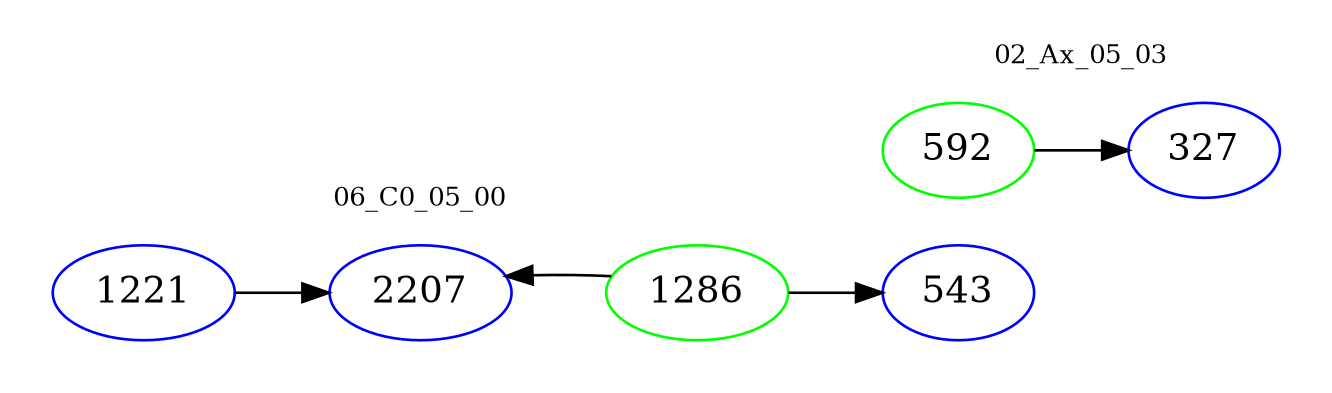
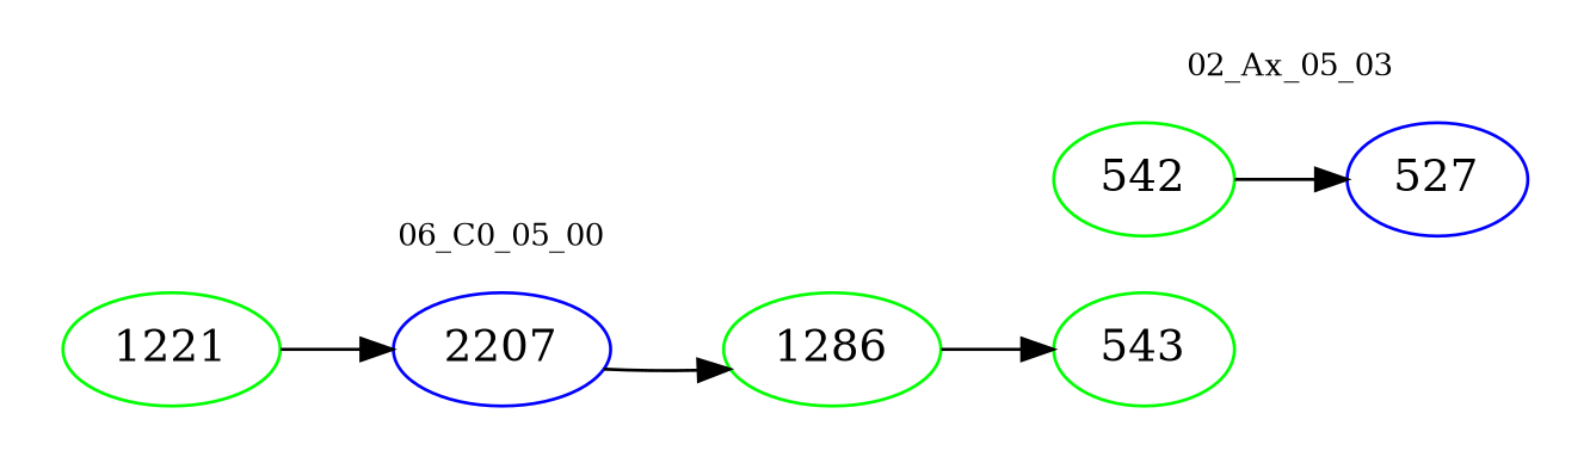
  digraph {
    rankdir=LR
    node [color=green]
    edge [color=black]
-   n1 [label=592]
-   n2 [color=blue label=327]
-   n3 [color=blue label=543]
-   n4 [color=blue label=1221]
+   n1 [label=542]
+   n2 [color=blue label=527]
+   n3 [label=543]
+   n4 [label=1221]
    n5 [color=blue label=2207]
    n6 [label=1286]
    subgraph cluster_1 {
      color=white
      fontsize=10
      label="02_Ax_05_03"
      n1
      n2
      n3
    }
    subgraph cluster_2 {
      color=white
      fontsize=10
      label="06_C0_05_00"
      n4
      n5
      n6
    }
    n1 -> n2
    n4 -> n5
-   n6 -> n5
+   n5 -> n6
    n6 -> n3
  }
